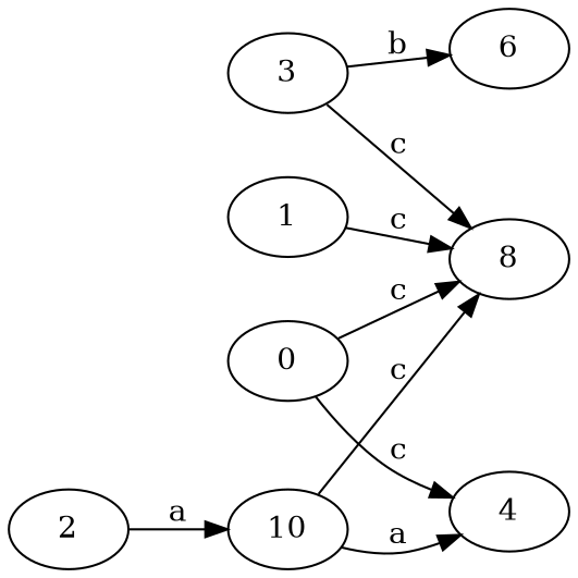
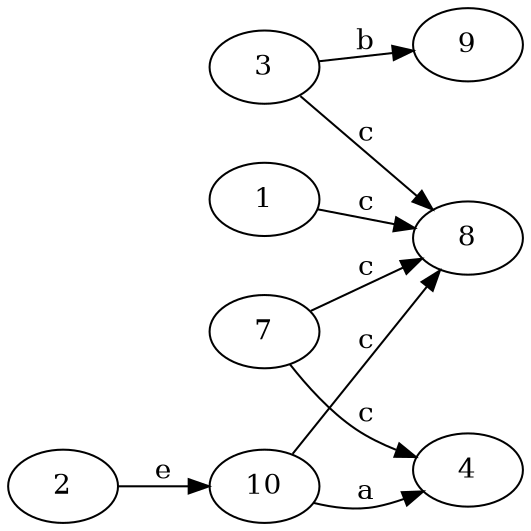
  strict digraph {
    rankdir=LR
    3
-   6
+   6 [label=9]
    8
-   0
+   0 [label=7]
    4
    1
    2
    10
    3 -> 6 [label=b]
    3 -> 8 [label=c]
    0 -> 8 [label=c]
    0 -> 4 [label=c]
    1 -> 8 [label=c]
-   2 -> 10 [label=a]
+   2 -> 10 [label=e]
    10 -> 8 [label=c]
    10 -> 4 [label=a]
  }
